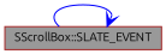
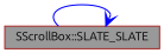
  digraph {
    rankdir=LR
    fontname=Ubuntu
-   n1 [color=brown fillcolor=grey60 fontcolor=black fontname=Ubuntu fontsize=10 height=0.2 label="SScrollBox::SLATE_EVENT" shape=box style=filled width=0.4]
+   n1 [color=brown fillcolor=grey60 fontcolor=black fontname=Ubuntu fontsize=10 height=0.2 label="SScrollBox::SLATE_SLATE" shape=box style=filled width=0.4]
    n1 -> n1 [color=blue fontname=Ubuntu fontsize=10 labelfontname=Helvetica labelfontsize=10 style=solid arrowhead=vee]
  }
